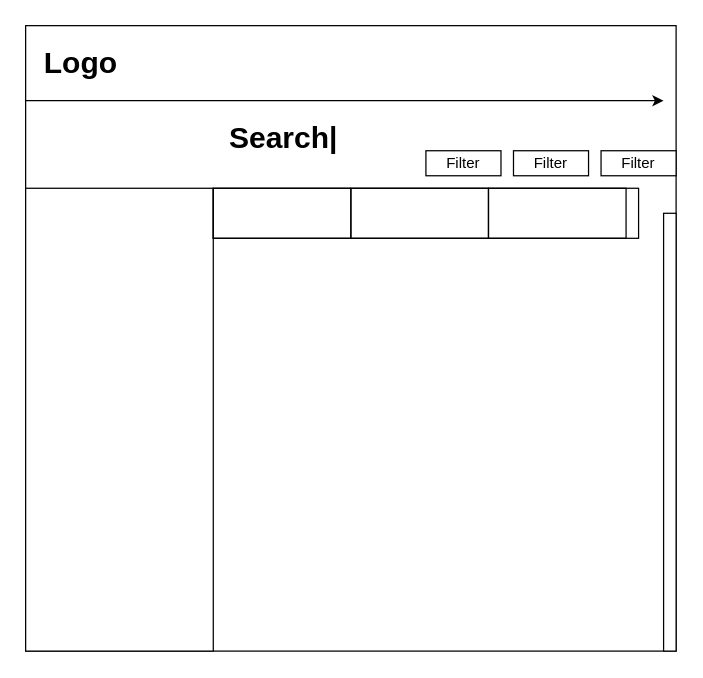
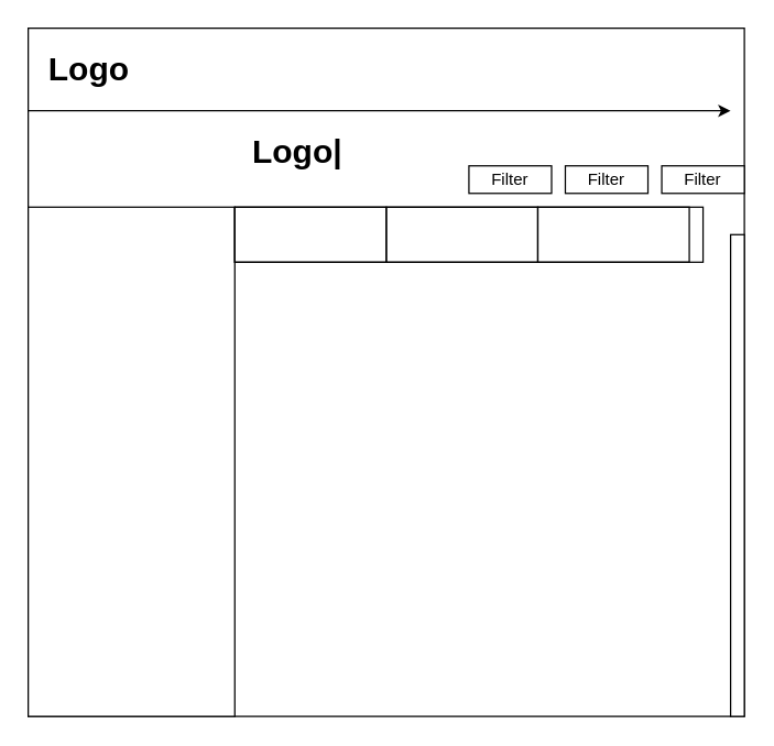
  <mxCell id="0" />
  <mxCell id="1" parent="0" />
  <mxCell id="2" value="" style="rounded=0;whiteSpace=wrap;html=1;" vertex="1" parent="1"><mxGeometry x="20" y="20" width="520" height="500" as="geometry" /></mxCell>
  <mxCell id="3" value="&lt;h1&gt;Logo&lt;/h1&gt;&lt;p&gt;&lt;br&gt;&lt;/p&gt;" style="text;html=1;strokeColor=none;fillColor=none;spacing=5;spacingTop=-20;whiteSpace=wrap;overflow=hidden;rounded=0;" vertex="1" parent="1"><mxGeometry x="30" y="30" width="190" height="120" as="geometry" /></mxCell>
  <mxCell id="4" value="" style="endArrow=classic;html=1;rounded=0;" edge="1" parent="1"><mxGeometry width="50" height="50" relative="1" as="geometry"><mxPoint x="20" y="80" as="sourcePoint" /><mxPoint x="530" y="80" as="targetPoint" /></mxGeometry></mxCell>
  <mxCell id="5" value="" style="rounded=0;whiteSpace=wrap;html=1;" vertex="1" parent="1"><mxGeometry x="20" y="150" width="150" height="370" as="geometry" /></mxCell>
  <mxCell id="6" value="" style="rounded=0;whiteSpace=wrap;html=1;" vertex="1" parent="1"><mxGeometry x="170" y="150" width="340" height="40" as="geometry" /></mxCell>
  <mxCell id="7" value="" style="rounded=0;whiteSpace=wrap;html=1;" vertex="1" parent="1"><mxGeometry x="530" y="170" width="10" height="350" as="geometry" /></mxCell>
- <mxCell id="8" value="&lt;h1&gt;Search|&lt;/h1&gt;" style="text;html=1;strokeColor=none;fillColor=none;spacing=5;spacingTop=-20;whiteSpace=wrap;overflow=hidden;rounded=0;" vertex="1" parent="1"><mxGeometry x="177.5" y="90" width="95" height="40" as="geometry" /></mxCell>
+ <mxCell id="8" value="&lt;h1&gt;Logo|&lt;/h1&gt;" style="text;html=1;strokeColor=none;fillColor=none;spacing=5;spacingTop=-20;whiteSpace=wrap;overflow=hidden;rounded=0;" vertex="1" parent="1"><mxGeometry x="177.5" y="90" width="95" height="40" as="geometry" /></mxCell>
  <mxCell id="9" value="Filter" style="rounded=0;whiteSpace=wrap;html=1;" vertex="1" parent="1"><mxGeometry x="340" y="120" width="60" height="20" as="geometry" /></mxCell>
  <mxCell id="10" value="Filter" style="rounded=0;whiteSpace=wrap;html=1;" vertex="1" parent="1"><mxGeometry x="410" y="120" width="60" height="20" as="geometry" /></mxCell>
  <mxCell id="11" value="Filter" style="rounded=0;whiteSpace=wrap;html=1;" vertex="1" parent="1"><mxGeometry x="480" y="120" width="60" height="20" as="geometry" /></mxCell>
  <mxCell id="12" value="" style="rounded=0;whiteSpace=wrap;html=1;fillColor=none;" vertex="1" parent="1"><mxGeometry x="170" y="150" width="110" height="40" as="geometry" /></mxCell>
  <mxCell id="13" value="" style="rounded=0;whiteSpace=wrap;html=1;fillColor=none;" vertex="1" parent="1"><mxGeometry x="280" y="150" width="110" height="40" as="geometry" /></mxCell>
  <mxCell id="14" value="" style="rounded=0;whiteSpace=wrap;html=1;fillColor=none;" vertex="1" parent="1"><mxGeometry x="390" y="150" width="110" height="40" as="geometry" /></mxCell>
  <mxCell id="15" value="" style="shape=image;html=1;verticalAlign=top;verticalLabelPosition=bottom;labelBackgroundColor=#ffffff;imageAspect=0;aspect=fixed;image=https://cdn1.iconfinder.com/data/icons/user-interface-flat-5/32/Cycle_refresh_turn_app_repeat_web_user_interface-128.png;fillColor=none;" vertex="1" parent="1"><mxGeometry x="274" y="288" width="114" height="114" as="geometry" /></mxCell>
  <mxCell id="16" value="" style="shape=image;html=1;verticalAlign=top;verticalLabelPosition=bottom;labelBackgroundColor=#ffffff;imageAspect=0;aspect=fixed;image=https://cdn1.iconfinder.com/data/icons/user-interface-flat-5/32/Cycle_refresh_turn_app_repeat_web_user_interface-128.png;fillColor=none;" vertex="1" parent="1"><mxGeometry x="38" y="260" width="114" height="114" as="geometry" /></mxCell>
  <mxCell id="17" value="" style="shape=image;html=1;verticalAlign=top;verticalLabelPosition=bottom;labelBackgroundColor=#ffffff;imageAspect=0;aspect=fixed;image=https://cdn1.iconfinder.com/data/icons/user-interface-flat-5/32/Cycle_refresh_turn_app_repeat_web_user_interface-128.png;fillColor=none;" vertex="1" parent="1"><mxGeometry x="274" y="83" width="57" height="57" as="geometry" /></mxCell>
